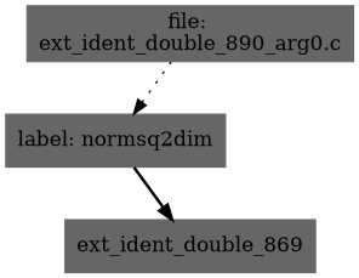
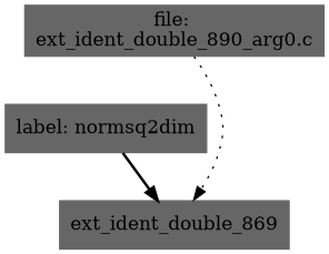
  digraph {
    node [color=gray40 shape=box style=filled]
    n1 [label="file: \next_ident_double_890_arg0.c"]
    n2 [label="label: normsq2dim"]
    n3 [label=ext_ident_double_869]
-   n1 -> n2 [style=dotted]
+   n1 -> n3 [style=dotted]
    n2 -> n3 [style=bold]
  }
